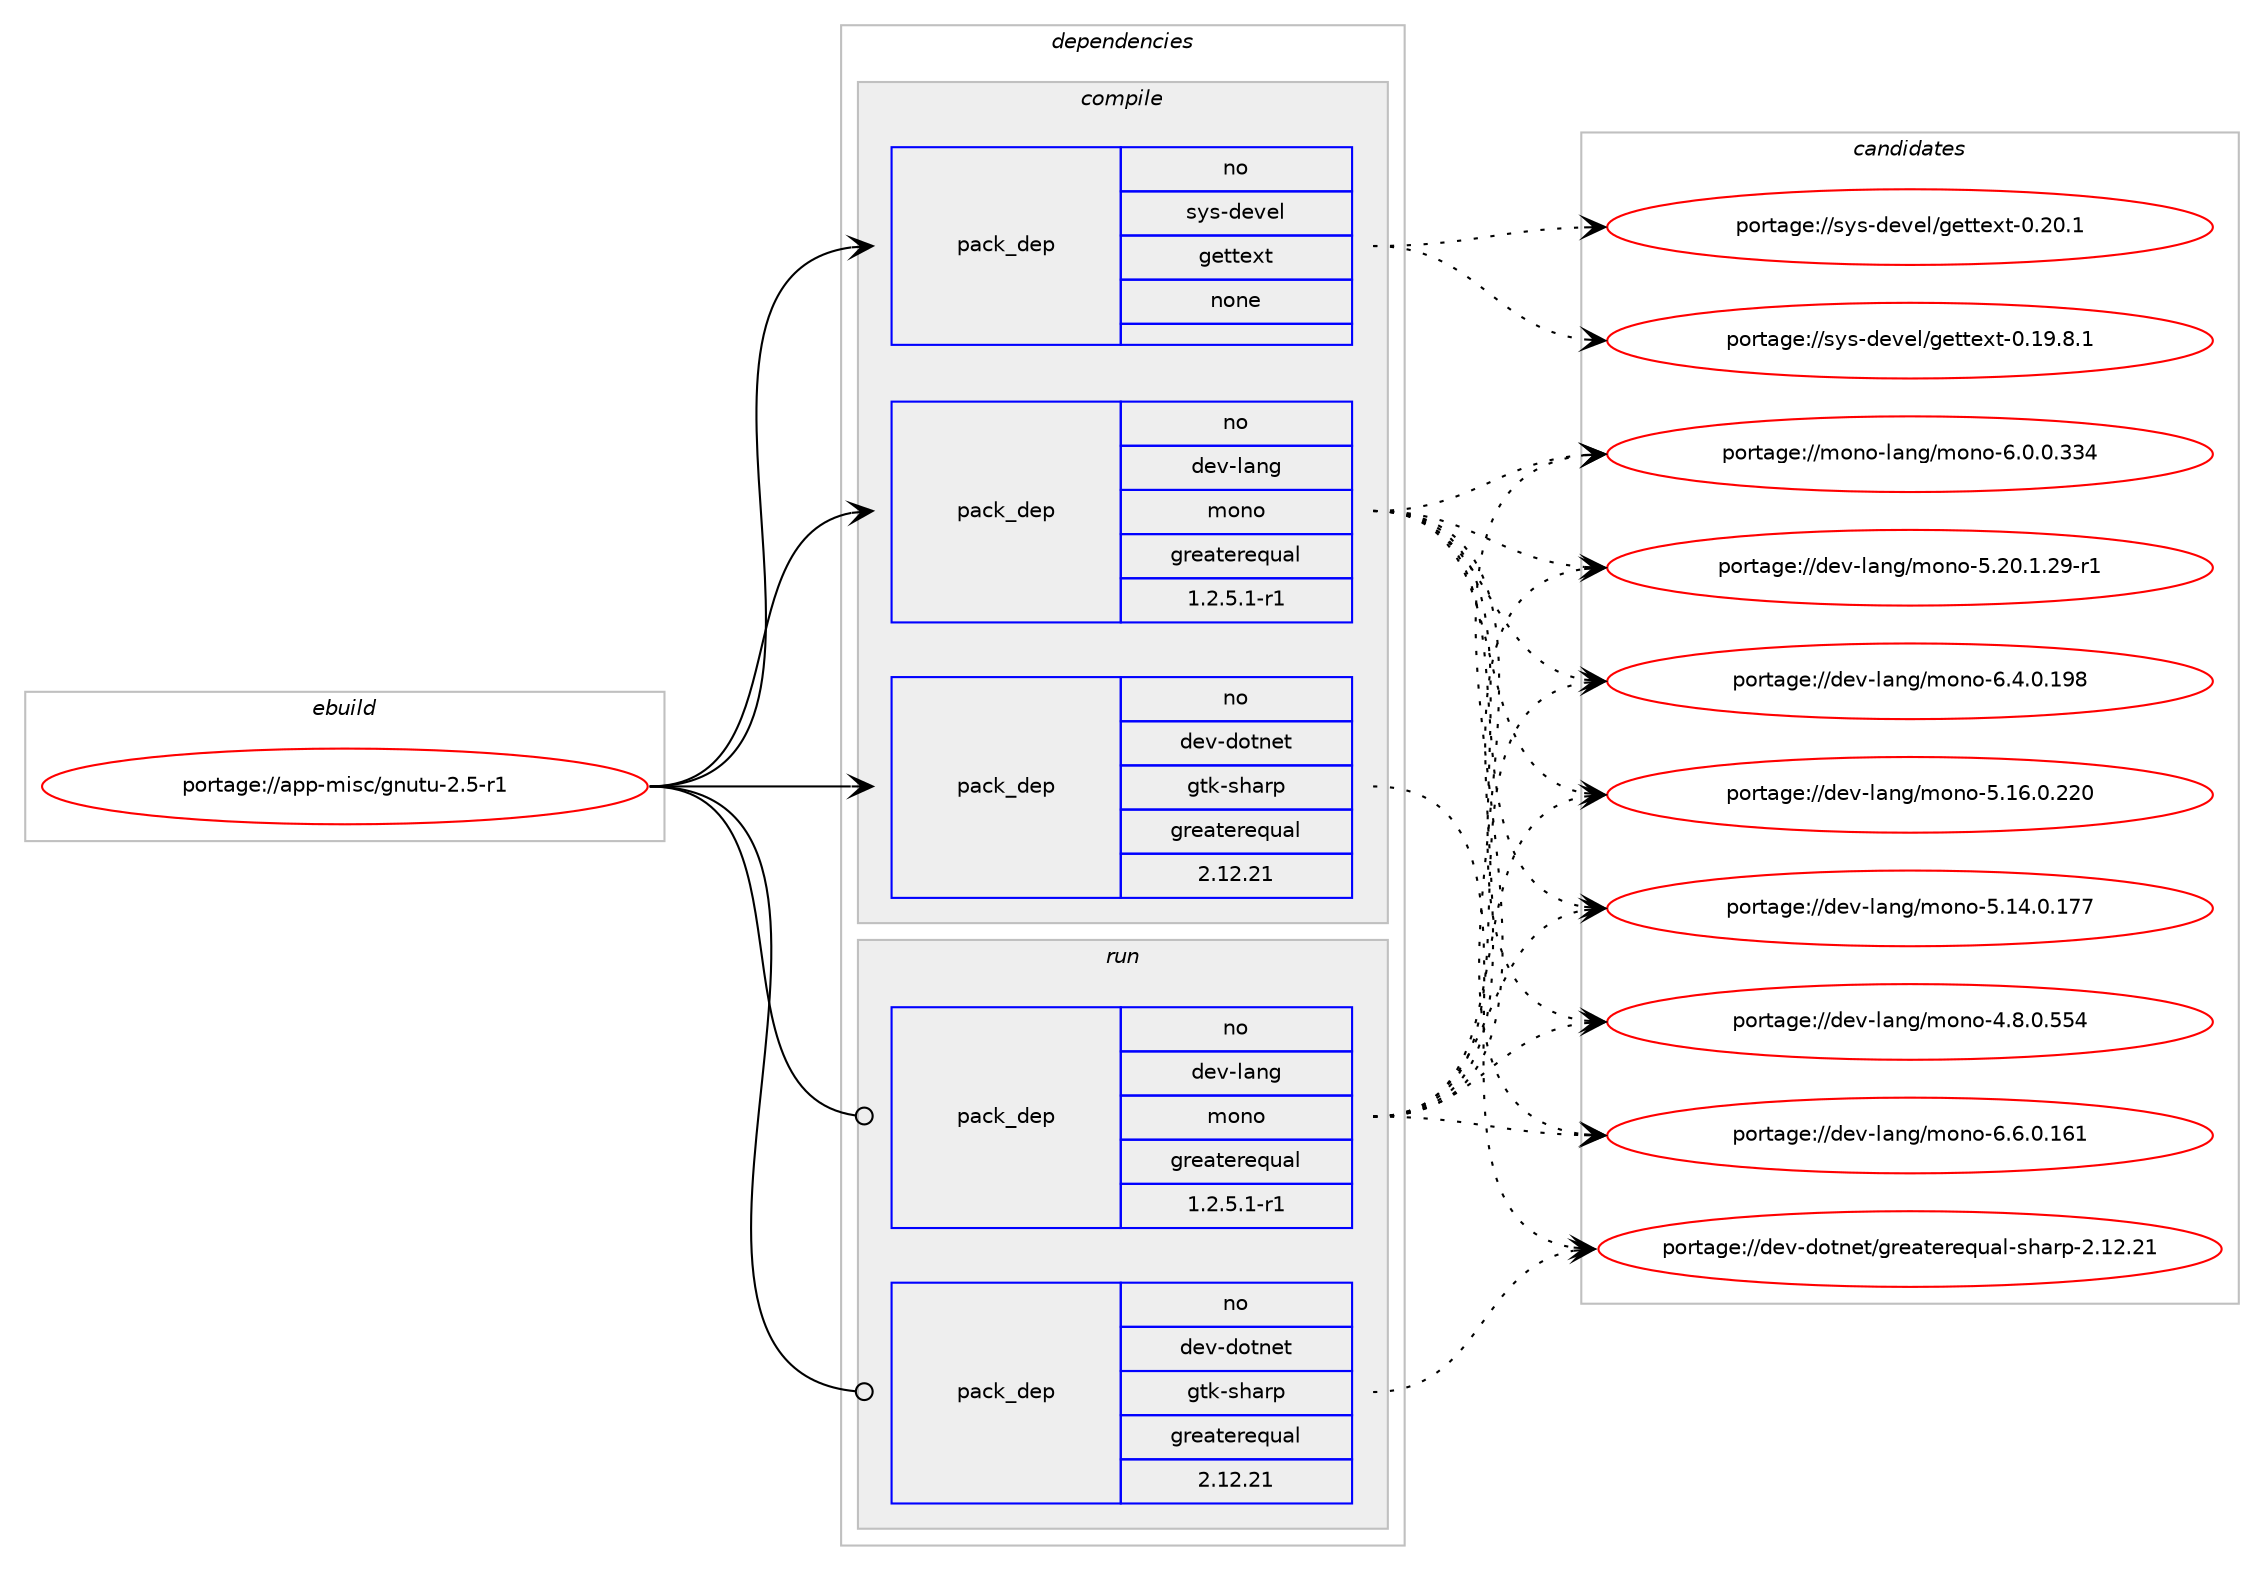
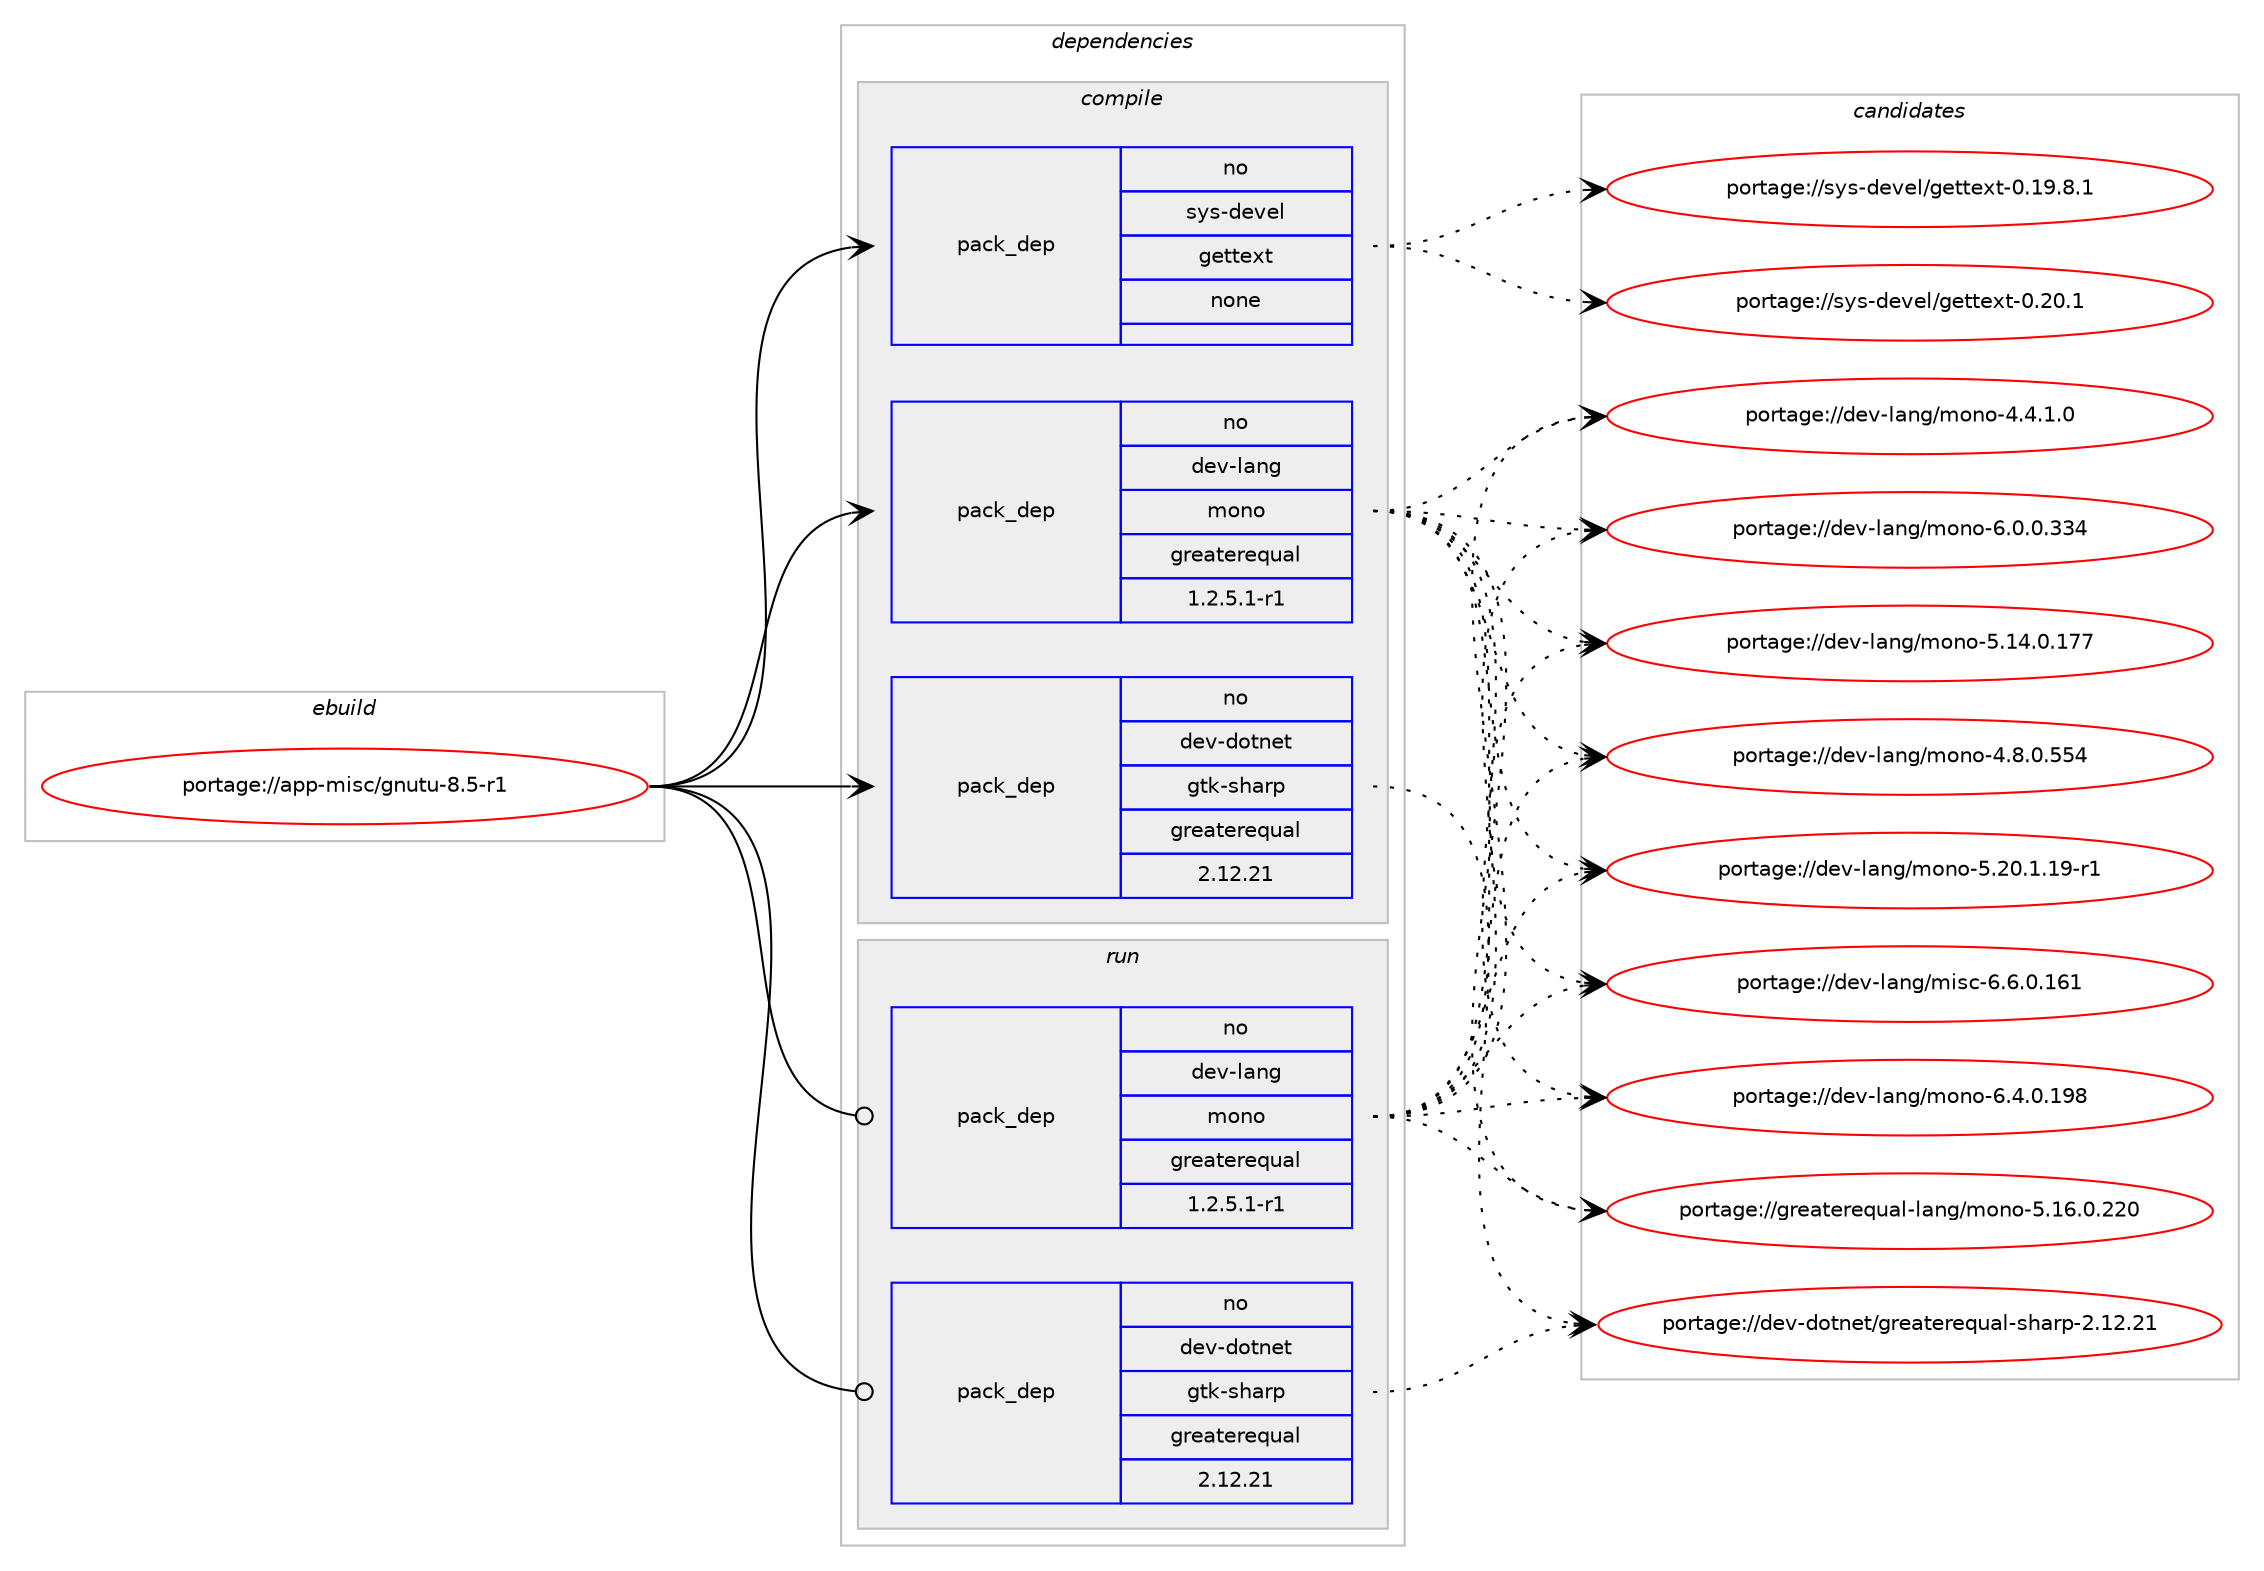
  digraph {
    compound=true
    concentrate=true
    fontname=Helvetica
    fontsize=10
    newrank=true
    rankdir=LR
    ranksep=1.5
    node [color=red fontname=Helvetica fontsize=10]
    edge [arrowhead=vee headport=w style=dotted tailport=e weight=100]
-   n1 [label="portage://app-misc/gnutu-2.5-r1" width=4]
+   n1 [label="portage://app-misc/gnutu-8.5-r1" width=4]
    n2 [color=blue label=<<TABLE BORDER="0" CELLBORDER="1" CELLSPACING="0" CELLPADDING="4" WIDTH="220"><TR><TD ROWSPAN="6" CELLPADDING="30">pack_dep</TD></TR><TR><TD WIDTH="110">no</TD></TR><TR><TD>dev-dotnet</TD></TR><TR><TD>gtk-sharp</TD></TR><TR><TD>greaterequal</TD></TR><TR><TD>2.12.21</TD></TR></TABLE>> shape=none]
    n3 [color=blue label=<<TABLE BORDER="0" CELLBORDER="1" CELLSPACING="0" CELLPADDING="4" WIDTH="220"><TR><TD ROWSPAN="6" CELLPADDING="30">pack_dep</TD></TR><TR><TD WIDTH="110">no</TD></TR><TR><TD>dev-lang</TD></TR><TR><TD>mono</TD></TR><TR><TD>greaterequal</TD></TR><TR><TD>1.2.5.1-r1</TD></TR></TABLE>> shape=none]
    n4 [color=blue label=<<TABLE BORDER="0" CELLBORDER="1" CELLSPACING="0" CELLPADDING="4" WIDTH="220"><TR><TD ROWSPAN="6" CELLPADDING="30">pack_dep</TD></TR><TR><TD WIDTH="110">no</TD></TR><TR><TD>sys-devel</TD></TR><TR><TD>gettext</TD></TR><TR><TD>none</TD></TR><TR><TD></TD></TR></TABLE>> shape=none]
    n5 [color=blue label=<<TABLE BORDER="0" CELLBORDER="1" CELLSPACING="0" CELLPADDING="4" WIDTH="220"><TR><TD ROWSPAN="6" CELLPADDING="30">pack_dep</TD></TR><TR><TD WIDTH="110">no</TD></TR><TR><TD>dev-dotnet</TD></TR><TR><TD>gtk-sharp</TD></TR><TR><TD>greaterequal</TD></TR><TR><TD>2.12.21</TD></TR></TABLE>> shape=none]
    n6 [color=blue label=<<TABLE BORDER="0" CELLBORDER="1" CELLSPACING="0" CELLPADDING="4" WIDTH="220"><TR><TD ROWSPAN="6" CELLPADDING="30">pack_dep</TD></TR><TR><TD WIDTH="110">no</TD></TR><TR><TD>dev-lang</TD></TR><TR><TD>mono</TD></TR><TR><TD>greaterequal</TD></TR><TR><TD>1.2.5.1-r1</TD></TR></TABLE>> shape=none]
    n7 [label="portage://dev-dotnet/greaterequal-sharp-2.12.21" width=4]
-   n8 [label="portage://dev-lang/mono-6.6.0.161" width=4]
+   n8 [label="portage://dev-lang/misc-6.6.0.161" width=4]
    n9 [label="portage://dev-lang/mono-6.4.0.198" width=4]
-   n10 [label="portage://mono-lang/mono-6.0.0.334" width=4]
-   n11 [label="portage://dev-lang/mono-5.20.1.29-r1" width=4]
-   n12 [label="portage://dev-lang/mono-5.16.0.220" width=4]
+   n10 [label="portage://dev-lang/mono-6.0.0.334" width=4]
+   n11 [label="portage://dev-lang/mono-5.20.1.19-r1" width=4]
+   n12 [label="portage://greaterequal-lang/mono-5.16.0.220" width=4]
    n13 [label="portage://dev-lang/mono-5.14.0.177" width=4]
    n14 [label="portage://dev-lang/mono-4.8.0.554" width=4]
+   n15 [label="portage://dev-lang/mono-4.4.1.0" width=4]
    n16 [label="portage://sys-devel/gettext-0.20.1" width=4]
    n17 [label="portage://sys-devel/gettext-0.19.8.1" width=4]
    subgraph cluster_1 {
      color=gray
      label=<<i>ebuild</i>>
      n1
    }
    subgraph cluster_2 {
      color=gray
      label=<<i>dependencies</i>>
      subgraph cluster_3 {
        color=gray
        fillcolor="#eeeeee"
        label=<<i>compile</i>>
        style=filled
        subgraph sub_4 {
          color=gray
          fillcolor="#eeeeee"
          label=<<i>compile</i>>
          style=filled
          n2
        }
        subgraph sub_5 {
          color=gray
          fillcolor="#eeeeee"
          label=<<i>compile</i>>
          style=filled
          n3
        }
        subgraph sub_6 {
          color=gray
          fillcolor="#eeeeee"
          label=<<i>compile</i>>
          style=filled
          n4
        }
      }
      subgraph cluster_7 {
        color=gray
        fillcolor="#eeeeee"
        label=<<i>compile and run</i>>
        style=filled
      }
      subgraph cluster_8 {
        color=gray
        fillcolor="#eeeeee"
        label=<<i>run</i>>
        style=filled
        subgraph sub_9 {
          color=gray
          fillcolor="#eeeeee"
          label=<<i>run</i>>
          style=filled
          n5
        }
        subgraph sub_10 {
          color=gray
          fillcolor="#eeeeee"
          label=<<i>run</i>>
          style=filled
          n6
        }
      }
    }
    subgraph cluster_11 {
      color=gray
      label=<<i>candidates</i>>
      rank=same
      subgraph sub_12 {
        color=black
        label=<<i>candidates</i>>
        nodesep=1
        rank=same
        n7
      }
      subgraph sub_13 {
        color=black
        label=<<i>candidates</i>>
        nodesep=1
        rank=same
        n8
        n9
        n10
        n11
        n12
        n13
        n14
+       n15
      }
      subgraph sub_14 {
        color=black
        label=<<i>candidates</i>>
        nodesep=1
        rank=same
        n16
        n17
      }
      subgraph sub_15 {
        color=black
        label=<<i>candidates</i>>
        nodesep=1
        rank=same
        n7
      }
      subgraph sub_16 {
        color=black
        label=<<i>candidates</i>>
        nodesep=1
        rank=same
        n8
        n9
        n10
        n11
        n12
        n13
        n14
+       n15
      }
    }
    n1 -> n2 [style=solid weight=20]
    n1 -> n3 [style=solid weight=20]
    n1 -> n4 [style=solid weight=20]
    n1 -> n5 [arrowhead=odot style=solid weight=20]
    n1 -> n6 [arrowhead=odot style=solid weight=20]
    n2 -> n7
    n3 -> n8
    n3 -> n9
    n3 -> n10
    n3 -> n11
    n3 -> n12
    n3 -> n13
    n3 -> n14
+   n3 -> n15
    n4 -> n16
    n4 -> n17
    n5 -> n7
    n6 -> n8
    n6 -> n9
    n6 -> n10
    n6 -> n11
    n6 -> n12
    n6 -> n13
    n6 -> n14
+   n6 -> n15
  }
